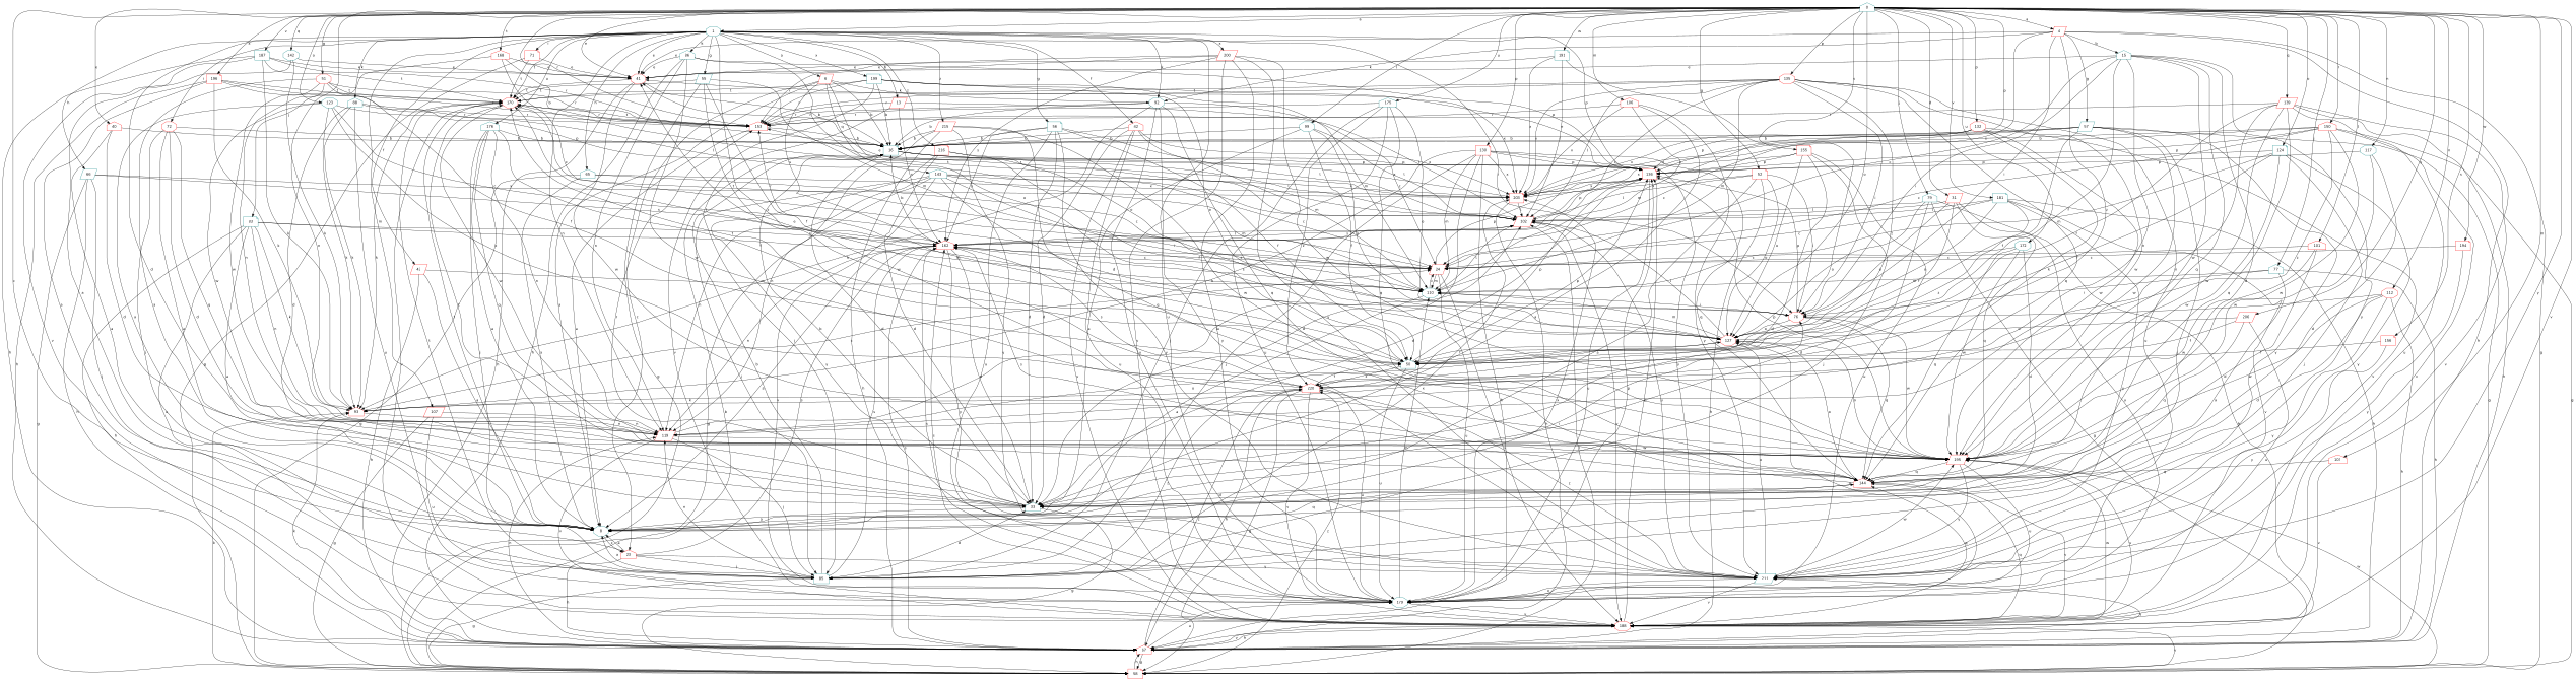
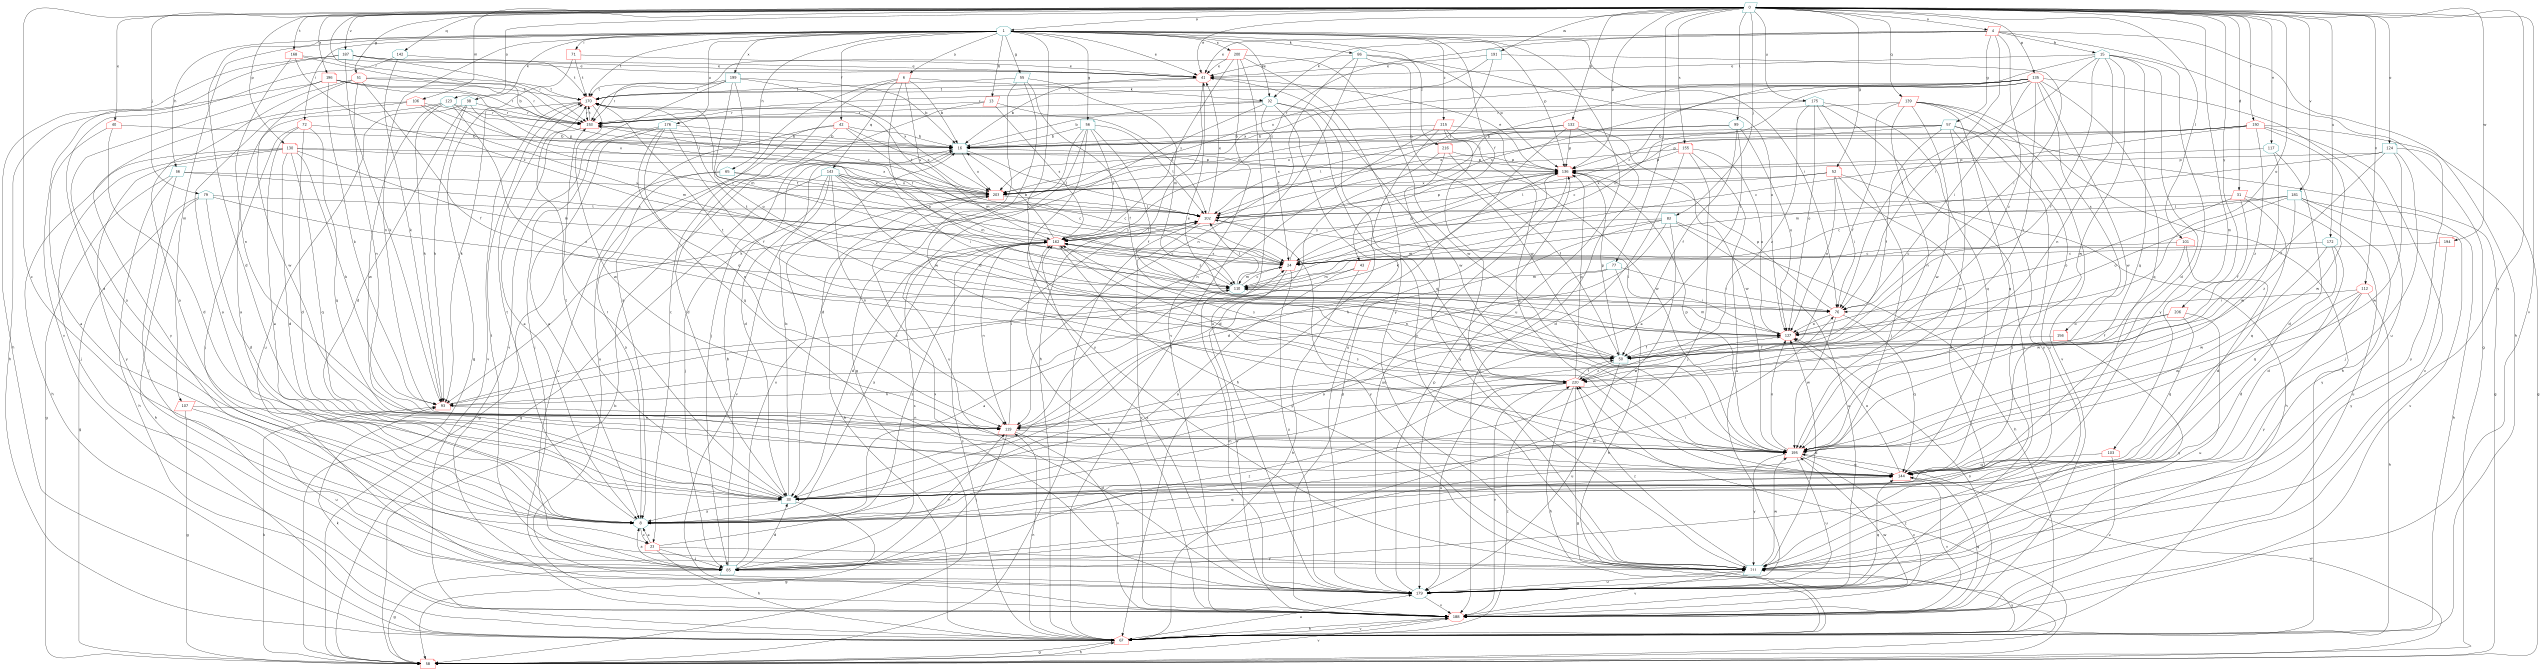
  strict digraph {
    fontname=Nunito
    node [color=red fontname=Nunito shape=house]
    edge [fontname=Nunito]
-   0 [color=teal]
+   0 [color=teal shape=parallelogram]
    1 [color=teal shape=octagon]
    4 [shape=parallelogram]
    23
    31 [shape=parallelogram]
    40
    41 [shape=octagon]
    51 [shape=octagon]
    52 [shape=note]
    77 [color=teal]
    79 [color=teal]
    83 [color=teal shape=note]
    99 [color=teal shape=octagon]
    101
    103
    106
    112 [shape=octagon]
    117 [color=teal shape=octagon]
    123 [color=teal shape=octagon]
    124 [color=teal shape=note]
    127 [shape=octagon]
    130 [shape=note]
    132 [shape=octagon]
    135 [shape=octagon]
    136 [shape=note]
    139 [shape=parallelogram]
    142 [color=teal shape=octagon]
    150
    153
    155 [shape=note]
    156 [shape=note]
    168
    172 [color=teal shape=octagon]
    175 [color=teal]
    181 [color=teal shape=note]
    187 [color=teal shape=note]
    188 [shape=octagon]
    191 [color=teal shape=note]
    194 [shape=note]
    196 [shape=note]
    206 [shape=parallelogram]
    211 [color=teal shape=parallelogram]
    6 [shape=parallelogram]
    13 [shape=parallelogram]
    33 [color=teal]
    42
    43 [shape=parallelogram]
    55 [color=teal shape=parallelogram]
    56 [color=teal shape=note]
    65 [color=teal]
    66 [color=teal shape=parallelogram]
    71 [shape=note]
    72 [shape=octagon]
    76 [shape=octagon]
    86 [color=teal]
    88 [color=teal]
    92 [color=teal shape=octagon]
    107 [shape=parallelogram]
    119 [shape=parallelogram]
    170 [shape=octagon]
    176 [color=teal]
    179 [color=teal shape=octagon]
    199 [color=teal shape=note]
    200 [shape=parallelogram]
    215 [shape=parallelogram]
    216 [shape=note]
    220
    15 [color=teal]
    57 [color=teal shape=parallelogram]
    58 [shape=note]
    67
    162
    8 [color=teal shape=octagon]
-   85 [color=teal shape=note]
+   85 [color=teal shape=parallelogram]
    144
    102 [shape=parallelogram]
    50 [color=teal]
    16 [color=teal shape=note]
    195 [shape=parallelogram]
    203 [shape=note]
    110 [color=teal shape=octagon]
    93
    24 [shape=parallelogram]
    143 [color=teal]
    0 -> 1 [label=a]
    0 -> 4 [label=a]
    0 -> 23 [label=c]
    0 -> 31 [label=d]
    0 -> 40 [label=e]
    0 -> 41 [label=e]
    0 -> 51 [label=g]
    0 -> 52 [label=g]
    0 -> 77 [label=j]
    0 -> 79 [label=j]
    0 -> 83 [label=j]
    0 -> 99 [label=l]
    0 -> 101 [label=l]
    0 -> 103 [label=m]
    0 -> 106 [label=m]
    0 -> 112 [label=n]
    0 -> 117 [label=n]
    0 -> 123 [label=o]
    0 -> 124 [label=o]
    0 -> 127 [label=o]
    0 -> 130 [label=p]
    0 -> 132 [label=p]
    0 -> 135 [label=p]
    0 -> 136 [label=p]
    0 -> 139 [label=q]
    0 -> 142 [label=q]
    0 -> 150 [label=r]
    0 -> 153 [label=r]
    0 -> 155 [label=s]
-   0 -> 156 [label=s]
+   135 -> 156 [label=s]
    0 -> 168 [label=t]
    0 -> 172 [label=u]
    0 -> 175 [label=u]
    0 -> 181 [label=v]
    0 -> 187 [label=v]
    0 -> 188 [label=v]
    0 -> 191 [label=w]
    0 -> 194 [label=w]
    0 -> 196 [label=x]
    0 -> 206 [label=y]
    0 -> 211 [label=y]
    1 -> 41 [label=e]
    1 -> 136 [label=p]
    1 -> 6 [label=a]
    1 -> 13 [label=b]
    1 -> 33 [label=d]
    1 -> 42 [label=f]
    1 -> 43 [label=f]
    1 -> 55 [label=g]
    1 -> 56 [label=g]
    1 -> 65 [label=h]
    1 -> 66 [label=h]
    1 -> 71 [label=i]
    1 -> 72 [label=i]
    1 -> 76 [label=i]
    1 -> 86 [label=k]
    1 -> 88 [label=k]
    1 -> 92 [label=k]
    1 -> 107 [label=m]
    1 -> 119 [label=n]
    1 -> 170 [label=t]
    1 -> 176 [label=u]
    1 -> 179 [label=u]
    1 -> 199 [label=x]
    1 -> 200 [label=x]
    1 -> 215 [label=z]
    1 -> 216 [label=z]
    1 -> 220 [label=z]
    4 -> 41 [label=e]
    4 -> 76 [label=i]
    4 -> 92 [label=k]
    4 -> 220 [label=z]
    4 -> 15 [label=b]
    4 -> 57 [label=g]
    4 -> 58 [label=g]
    4 -> 67 [label=h]
    4 -> 162 [label=s]
    23 -> 211 [label=y]
    23 -> 67 [label=h]
    23 -> 162 [label=s]
    23 -> 8 [label=a]
    23 -> 85 [label=j]
    31 -> 127 [label=o]
    31 -> 179 [label=u]
    31 -> 144 [label=q]
    31 -> 102 [label=l]
    31 -> 50 [label=f]
    40 -> 33 [label=d]
    40 -> 8 [label=a]
    40 -> 16 [label=b]
    41 -> 170 [label=t]
    41 -> 67 [label=h]
    41 -> 16 [label=b]
    41 -> 195 [label=w]
    51 -> 153 [label=r]
    51 -> 119 [label=n]
    51 -> 170 [label=t]
    51 -> 8 [label=a]
    51 -> 50 [label=f]
    51 -> 195 [label=w]
    52 -> 127 [label=o]
    52 -> 76 [label=i]
    52 -> 67 [label=h]
    52 -> 8 [label=a]
    52 -> 102 [label=l]
    52 -> 203 [label=x]
    77 -> 76 [label=i]
    77 -> 67 [label=h]
    77 -> 8 [label=a]
    77 -> 110 [label=m]
    79 -> 127 [label=o]
    79 -> 33 [label=d]
    79 -> 58 [label=g]
    79 -> 67 [label=h]
    79 -> 102 [label=l]
    83 -> 119 [label=n]
    83 -> 179 [label=u]
    83 -> 67 [label=h]
    83 -> 162 [label=s]
    83 -> 8 [label=a]
    83 -> 110 [label=m]
    83 -> 93 [label=k]
    99 -> 127 [label=o]
    99 -> 8 [label=a]
    99 -> 102 [label=l]
    99 -> 50 [label=f]
    99 -> 16 [label=b]
    101 -> 33 [label=d]
    101 -> 195 [label=w]
    101 -> 24 [label=c]
    103 -> 188 [label=v]
    103 -> 144 [label=q]
    106 -> 153 [label=r]
    106 -> 211 [label=y]
    106 -> 8 [label=a]
    106 -> 203 [label=x]
    106 -> 110 [label=m]
    112 -> 211 [label=y]
    112 -> 33 [label=d]
    112 -> 76 [label=i]
    112 -> 67 [label=h]
    112 -> 195 [label=w]
    117 -> 136 [label=p]
    117 -> 33 [label=d]
    117 -> 195 [label=w]
    123 -> 153 [label=r]
    123 -> 220 [label=z]
    123 -> 8 [label=a]
    123 -> 195 [label=w]
    123 -> 93 [label=k]
    123 -> 24 [label=c]
    124 -> 136 [label=p]
    124 -> 211 [label=y]
    124 -> 85 [label=j]
    124 -> 50 [label=f]
    124 -> 195 [label=w]
    124 -> 110 [label=m]
    127 -> 102 [label=l]
    127 -> 50 [label=f]
    127 -> 110 [label=m]
    130 -> 136 [label=p]
    130 -> 211 [label=y]
    130 -> 33 [label=d]
    130 -> 67 [label=h]
    130 -> 85 [label=j]
    130 -> 144 [label=q]
    130 -> 203 [label=x]
    130 -> 110 [label=m]
    130 -> 93 [label=k]
    132 -> 136 [label=p]
    132 -> 188 [label=v]
    132 -> 16 [label=b]
    132 -> 195 [label=w]
    132 -> 203 [label=x]
    132 -> 93 [label=k]
    135 -> 153 [label=r]
    135 -> 76 [label=i]
    135 -> 170 [label=t]
    135 -> 179 [label=u]
    135 -> 220 [label=z]
    135 -> 162 [label=s]
    135 -> 144 [label=q]
    135 -> 102 [label=l]
    135 -> 195 [label=w]
    135 -> 203 [label=x]
    135 -> 110 [label=m]
    136 -> 41 [label=e]
    136 -> 33 [label=d]
    136 -> 179 [label=u]
    136 -> 203 [label=x]
    139 -> 153 [label=r]
    139 -> 188 [label=v]
    139 -> 119 [label=n]
    139 -> 179 [label=u]
    139 -> 67 [label=h]
    139 -> 144 [label=q]
    139 -> 50 [label=f]
    139 -> 195 [label=w]
    142 -> 41 [label=e]
    142 -> 8 [label=a]
    142 -> 93 [label=k]
    150 -> 136 [label=p]
    150 -> 188 [label=v]
    150 -> 220 [label=z]
    150 -> 58 [label=g]
    150 -> 16 [label=b]
    150 -> 195 [label=w]
    150 -> 203 [label=x]
    150 -> 24 [label=c]
    153 -> 170 [label=t]
    153 -> 8 [label=a]
    153 -> 16 [label=b]
    155 -> 127 [label=o]
    155 -> 136 [label=p]
    155 -> 33 [label=d]
    155 -> 179 [label=u]
    155 -> 85 [label=j]
    155 -> 203 [label=x]
    156 -> 211 [label=y]
    156 -> 50 [label=f]
    168 -> 41 [label=e]
    168 -> 119 [label=n]
    168 -> 16 [label=b]
    168 -> 24 [label=c]
    172 -> 33 [label=d]
    172 -> 144 [label=q]
    172 -> 195 [label=w]
    172 -> 24 [label=c]
    175 -> 127 [label=o]
    175 -> 153 [label=r]
    175 -> 179 [label=u]
    175 -> 220 [label=z]
    175 -> 85 [label=j]
    175 -> 144 [label=q]
    181 -> 127 [label=o]
    181 -> 188 [label=v]
    181 -> 211 [label=y]
    181 -> 220 [label=z]
    181 -> 67 [label=h]
    181 -> 102 [label=l]
    181 -> 24 [label=c]
    187 -> 41 [label=e]
    187 -> 153 [label=r]
    187 -> 188 [label=v]
    187 -> 170 [label=t]
    187 -> 67 [label=h]
    187 -> 93 [label=k]
    188 -> 127 [label=o]
    188 -> 136 [label=p]
    188 -> 67 [label=h]
    188 -> 162 [label=s]
    188 -> 144 [label=q]
    188 -> 195 [label=w]
    191 -> 41 [label=e]
    191 -> 76 [label=i]
    191 -> 102 [label=l]
    191 -> 203 [label=x]
    194 -> 211 [label=y]
    194 -> 24 [label=c]
    196 -> 153 [label=r]
    196 -> 170 [label=t]
    196 -> 67 [label=h]
    196 -> 8 [label=a]
    196 -> 102 [label=l]
    196 -> 93 [label=k]
    206 -> 127 [label=o]
    206 -> 179 [label=u]
    206 -> 144 [label=q]
    206 -> 50 [label=f]
    211 -> 127 [label=o]
    211 -> 188 [label=v]
    211 -> 179 [label=u]
    211 -> 220 [label=z]
    211 -> 195 [label=w]
    6 -> 23 [label=c]
    6 -> 127 [label=o]
    6 -> 92 [label=k]
    6 -> 162 [label=s]
    6 -> 8 [label=a]
    6 -> 16 [label=b]
    6 -> 143 [label=q]
    13 -> 153 [label=r]
    13 -> 162 [label=s]
    13 -> 85 [label=j]
    13 -> 102 [label=l]
    33 -> 153 [label=r]
    33 -> 170 [label=t]
    33 -> 58 [label=g]
    33 -> 8 [label=a]
    33 -> 16 [label=b]
    42 -> 188 [label=v]
    42 -> 33 [label=d]
    42 -> 179 [label=u]
    42 -> 16 [label=b]
    42 -> 203 [label=x]
    42 -> 110 [label=m]
    43 -> 67 [label=h]
    43 -> 8 [label=a]
    43 -> 110 [label=m]
    55 -> 170 [label=t]
    55 -> 58 [label=g]
    55 -> 50 [label=f]
    55 -> 195 [label=w]
    55 -> 110 [label=m]
    56 -> 211 [label=y]
    56 -> 33 [label=d]
    56 -> 179 [label=u]
    56 -> 162 [label=s]
    56 -> 102 [label=l]
    56 -> 50 [label=f]
    56 -> 16 [label=b]
    65 -> 58 [label=g]
    65 -> 8 [label=a]
    65 -> 203 [label=x]
    65 -> 24 [label=c]
    66 -> 58 [label=g]
    66 -> 67 [label=h]
    66 -> 162 [label=s]
    66 -> 85 [label=j]
    66 -> 203 [label=x]
    71 -> 41 [label=e]
    71 -> 170 [label=t]
    71 -> 58 [label=g]
    72 -> 33 [label=d]
    72 -> 8 [label=a]
    72 -> 85 [label=j]
    72 -> 144 [label=q]
    72 -> 16 [label=b]
    76 -> 127 [label=o]
    76 -> 136 [label=p]
    76 -> 170 [label=t]
    76 -> 144 [label=q]
    76 -> 195 [label=w]
    86 -> 41 [label=e]
    86 -> 127 [label=o]
    86 -> 136 [label=p]
    86 -> 119 [label=n]
    86 -> 67 [label=h]
    86 -> 195 [label=w]
    88 -> 136 [label=p]
    88 -> 153 [label=r]
    88 -> 33 [label=d]
    88 -> 179 [label=u]
    88 -> 93 [label=k]
    92 -> 153 [label=r]
    92 -> 211 [label=y]
    92 -> 179 [label=u]
    92 -> 144 [label=q]
    92 -> 16 [label=b]
    92 -> 93 [label=k]
    92 -> 24 [label=c]
    107 -> 119 [label=n]
    107 -> 179 [label=u]
    107 -> 58 [label=g]
    119 -> 127 [label=o]
    119 -> 188 [label=v]
    119 -> 85 [label=j]
    119 -> 102 [label=l]
    119 -> 195 [label=w]
    170 -> 153 [label=r]
    170 -> 188 [label=v]
    170 -> 195 [label=w]
    170 -> 93 [label=k]
    176 -> 119 [label=n]
    176 -> 8 [label=a]
    176 -> 85 [label=j]
    176 -> 144 [label=q]
    176 -> 50 [label=f]
    176 -> 16 [label=b]
    179 -> 136 [label=p]
    179 -> 188 [label=v]
    179 -> 162 [label=s]
    179 -> 144 [label=q]
    179 -> 203 [label=x]
    179 -> 110 [label=m]
    199 -> 127 [label=o]
    199 -> 153 [label=r]
    199 -> 188 [label=v]
    199 -> 170 [label=t]
    199 -> 16 [label=b]
    199 -> 203 [label=x]
    199 -> 110 [label=m]
    200 -> 41 [label=e]
    200 -> 153 [label=r]
    200 -> 188 [label=v]
    200 -> 211 [label=y]
    200 -> 179 [label=u]
    200 -> 162 [label=s]
    200 -> 195 [label=w]
    215 -> 211 [label=y]
    215 -> 119 [label=n]
    215 -> 67 [label=h]
    215 -> 144 [label=q]
    215 -> 16 [label=b]
    215 -> 195 [label=w]
    216 -> 136 [label=p]
    216 -> 211 [label=y]
    216 -> 33 [label=d]
    216 -> 50 [label=f]
    220 -> 136 [label=p]
    220 -> 188 [label=v]
    220 -> 179 [label=u]
    220 -> 58 [label=g]
    220 -> 67 [label=h]
    220 -> 162 [label=s]
    220 -> 50 [label=f]
    220 -> 93 [label=k]
    15 -> 41 [label=e]
    15 -> 211 [label=y]
    15 -> 33 [label=d]
    15 -> 76 [label=i]
    15 -> 119 [label=n]
    15 -> 144 [label=q]
    15 -> 50 [label=f]
    15 -> 195 [label=w]
    15 -> 24 [label=c]
    57 -> 211 [label=y]
    57 -> 58 [label=g]
    57 -> 85 [label=j]
    57 -> 50 [label=f]
    57 -> 16 [label=b]
    57 -> 195 [label=w]
    57 -> 203 [label=x]
    57 -> 24 [label=c]
    58 -> 188 [label=v]
    58 -> 220 [label=z]
    58 -> 67 [label=h]
    58 -> 102 [label=l]
    58 -> 16 [label=b]
    58 -> 195 [label=w]
    58 -> 93 [label=k]
    67 -> 188 [label=v]
    67 -> 211 [label=y]
    67 -> 119 [label=n]
    67 -> 179 [label=u]
    67 -> 220 [label=z]
    67 -> 58 [label=g]
    67 -> 162 [label=s]
    67 -> 93 [label=k]
    162 -> 153 [label=r]
    162 -> 211 [label=y]
    162 -> 33 [label=d]
    162 -> 119 [label=n]
    162 -> 8 [label=a]
    162 -> 102 [label=l]
    162 -> 16 [label=b]
    162 -> 24 [label=c]
    8 -> 23 [label=c]
    8 -> 76 [label=i]
    8 -> 170 [label=t]
    8 -> 144 [label=q]
    85 -> 33 [label=d]
    85 -> 119 [label=n]
    85 -> 170 [label=t]
    85 -> 220 [label=z]
    85 -> 58 [label=g]
    85 -> 162 [label=s]
    85 -> 8 [label=a]
    85 -> 16 [label=b]
    85 -> 203 [label=x]
    144 -> 127 [label=o]
    144 -> 188 [label=v]
    144 -> 33 [label=d]
    144 -> 162 [label=s]
    102 -> 41 [label=e]
    102 -> 136 [label=p]
    102 -> 188 [label=v]
    102 -> 211 [label=y]
    102 -> 170 [label=t]
    102 -> 162 [label=s]
    50 -> 41 [label=e]
    50 -> 136 [label=p]
    50 -> 170 [label=t]
    50 -> 179 [label=u]
    50 -> 220 [label=z]
    16 -> 136 [label=p]
    16 -> 33 [label=d]
    16 -> 102 [label=l]
    16 -> 203 [label=x]
    195 -> 127 [label=o]
    195 -> 136 [label=p]
    195 -> 188 [label=v]
    195 -> 211 [label=y]
    195 -> 179 [label=u]
    195 -> 144 [label=q]
    203 -> 153 [label=r]
    203 -> 67 [label=h]
    203 -> 102 [label=l]
    110 -> 76 [label=i]
    110 -> 162 [label=s]
    110 -> 8 [label=a]
    110 -> 102 [label=l]
    110 -> 24 [label=c]
    93 -> 119 [label=n]
    93 -> 24 [label=c]
    24 -> 136 [label=p]
    24 -> 188 [label=v]
    24 -> 170 [label=t]
    24 -> 179 [label=u]
    24 -> 162 [label=s]
    24 -> 110 [label=m]
    143 -> 188 [label=v]
    143 -> 76 [label=i]
    143 -> 119 [label=n]
    143 -> 58 [label=g]
    143 -> 85 [label=j]
    143 -> 50 [label=d]
    143 -> 203 [label=x]
    143 -> 110 [label=m]
    143 -> 24 [label=c]
  }
